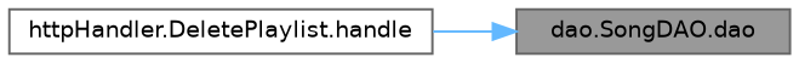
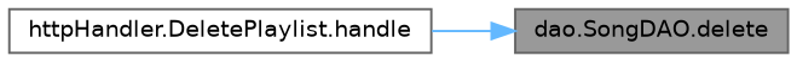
  digraph {
    rankdir=RL
    node [fontname=Helvetica fontsize=10 shape=box style=filled]
-   n1 [color=gray40 fillcolor=grey60 fontcolor=black height=0.2 label="dao.SongDAO.dao" width=0.4]
+   n1 [color=gray40 fillcolor=grey60 fontcolor=black height=0.2 label="dao.SongDAO.delete" width=0.4]
    n2 [color=grey40 fillcolor=white height=0.2 label="httpHandler.DeletePlaylist.handle" width=0.4]
    n1 -> n2 [color=steelblue1 dir=back fontname=Helvetica fontsize=10 labelfontname=Helvetica labelfontsize=10 style=solid]
  }
